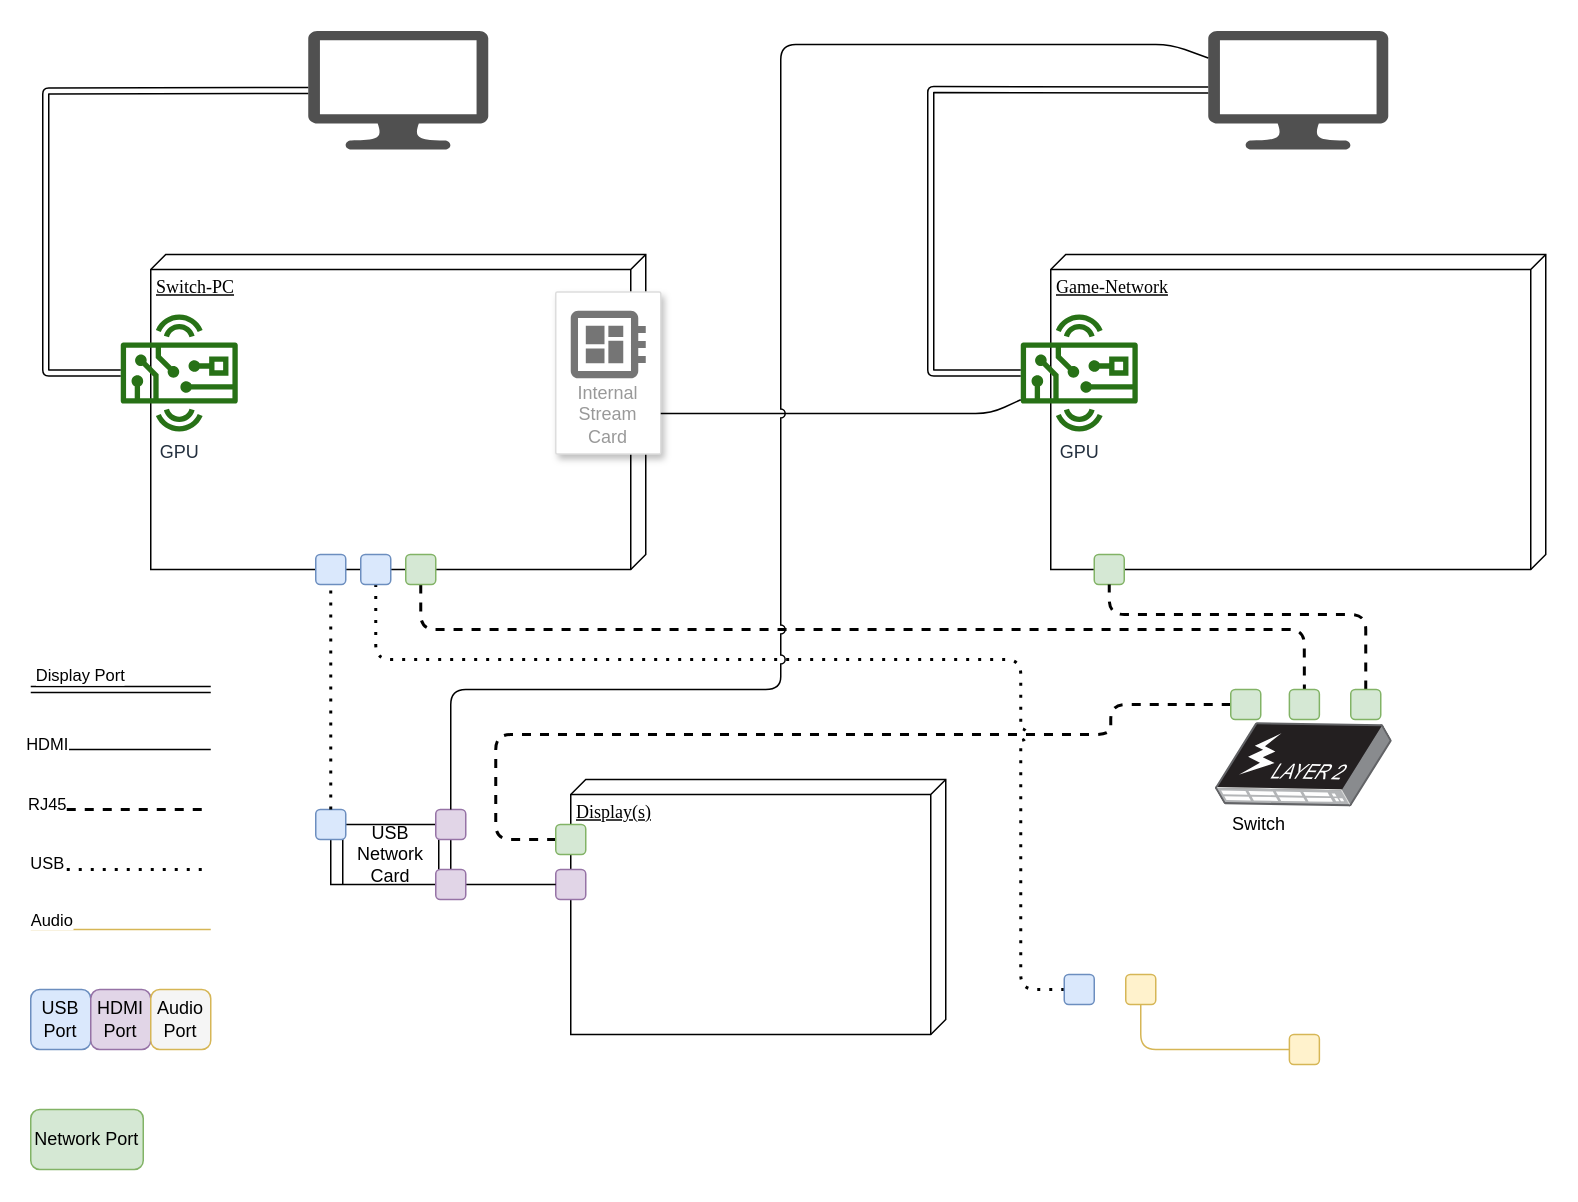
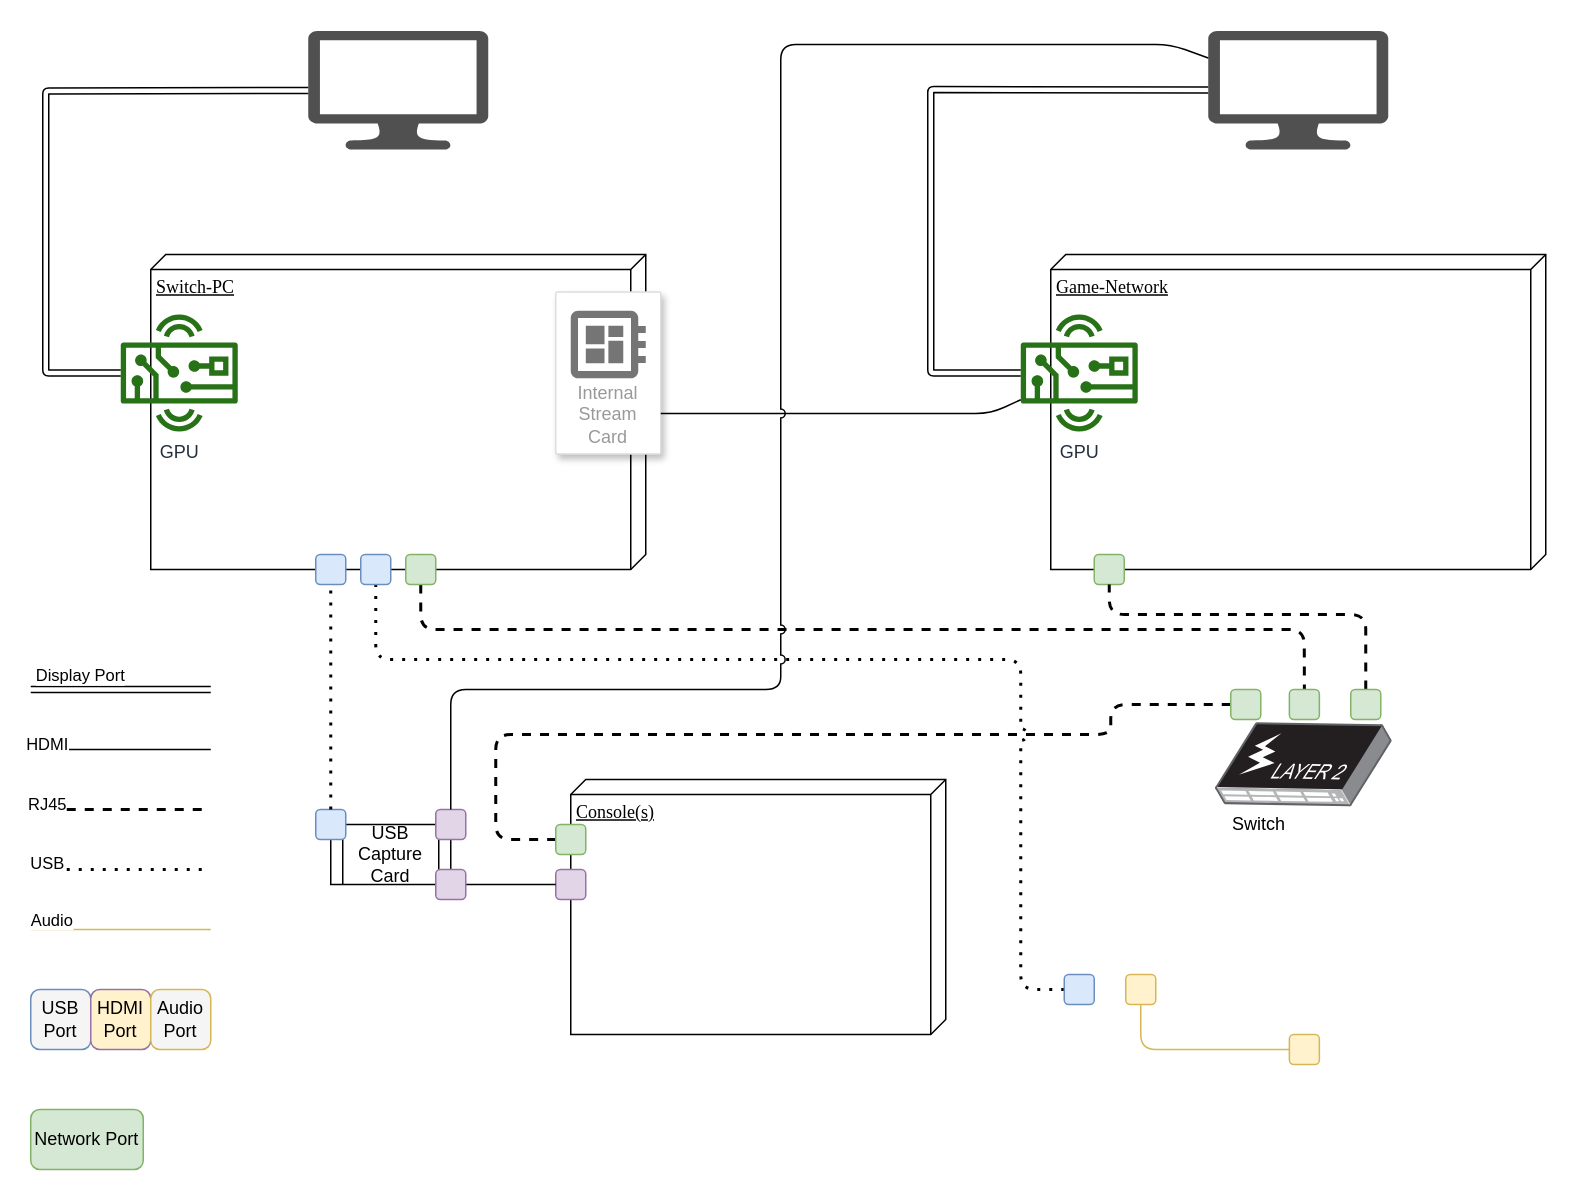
  <mxCell id="0" />
  <mxCell id="1" parent="0" />
  <mxCell id="2" value="" style="endArrow=none;dashed=1;html=1;strokeWidth=2;entryX=0;entryY=0.5;entryDx=0;entryDy=0;exitX=0;exitY=0.5;exitDx=0;exitDy=0;" edge="1" parent="1" source="48" target="47"><mxGeometry width="50" height="50" relative="1" as="geometry"><mxPoint x="790" y="489" as="sourcePoint" /><mxPoint x="300" y="619" as="targetPoint" /><Array as="points"><mxPoint x="740" y="469" /><mxPoint x="740" y="489" /><mxPoint x="330" y="489" /><mxPoint x="330" y="559" /></Array></mxGeometry></mxCell>
  <mxCell id="3" value="" style="endArrow=none;dashed=1;html=1;strokeWidth=2;exitX=0.5;exitY=1;exitDx=0;exitDy=0;jumpStyle=arc;entryX=0.5;entryY=0;entryDx=0;entryDy=0;" edge="1" parent="1" source="45" target="46"><mxGeometry width="50" height="50" relative="1" as="geometry"><mxPoint x="400" y="459" as="sourcePoint" /><mxPoint x="450" y="409" as="targetPoint" /><Array as="points"><mxPoint x="280" y="419" /><mxPoint x="869" y="419" /></Array></mxGeometry></mxCell>
  <mxCell id="4" value="Switch-PC" style="verticalAlign=top;align=left;spacingTop=8;spacingLeft=2;spacingRight=12;shape=cube;size=10;direction=south;fontStyle=4;html=1;rounded=0;shadow=0;comic=0;labelBackgroundColor=none;strokeWidth=1;fontFamily=Verdana;fontSize=12" parent="1" vertex="1"><mxGeometry x="100" y="169" width="330" height="210" as="geometry" /></mxCell>
  <mxCell id="5" value="Game-Network" style="verticalAlign=top;align=left;spacingTop=8;spacingLeft=2;spacingRight=12;shape=cube;size=10;direction=south;fontStyle=4;html=1;rounded=0;shadow=0;comic=0;labelBackgroundColor=none;strokeWidth=1;fontFamily=Verdana;fontSize=12" parent="1" vertex="1"><mxGeometry x="700" y="169" width="330" height="210" as="geometry" /></mxCell>
- <mxCell id="6" value="Display(s)" style="verticalAlign=top;align=left;spacingTop=8;spacingLeft=2;spacingRight=12;shape=cube;size=10;direction=south;fontStyle=4;html=1;rounded=0;shadow=0;comic=0;labelBackgroundColor=none;strokeWidth=1;fontFamily=Verdana;fontSize=12" parent="1" vertex="1"><mxGeometry x="380" y="519" width="250" height="170" as="geometry" /></mxCell>
+ <mxCell id="6" value="Console(s)" style="verticalAlign=top;align=left;spacingTop=8;spacingLeft=2;spacingRight=12;shape=cube;size=10;direction=south;fontStyle=4;html=1;rounded=0;shadow=0;comic=0;labelBackgroundColor=none;strokeWidth=1;fontFamily=Verdana;fontSize=12" parent="1" vertex="1"><mxGeometry x="380" y="519" width="250" height="170" as="geometry" /></mxCell>
  <mxCell id="7" value="" style="endArrow=none;html=1;" edge="1" parent="1"><mxGeometry width="50" height="50" relative="1" as="geometry"><mxPoint x="20" y="499" as="sourcePoint" /><mxPoint x="140" y="499" as="targetPoint" /></mxGeometry></mxCell>
  <mxCell id="8" value="HDMI" style="edgeLabel;html=1;align=center;verticalAlign=middle;resizable=0;points=[];" vertex="1" connectable="0" parent="7"><mxGeometry x="-0.672" y="4" relative="1" as="geometry"><mxPoint x="-10" as="offset" /></mxGeometry></mxCell>
  <mxCell id="9" value="" style="endArrow=none;dashed=1;html=1;dashPattern=1 3;strokeWidth=2;" edge="1" parent="1"><mxGeometry width="50" height="50" relative="1" as="geometry"><mxPoint x="20" y="579" as="sourcePoint" /><mxPoint x="140" y="579" as="targetPoint" /></mxGeometry></mxCell>
  <mxCell id="10" value="USB" style="edgeLabel;html=1;align=center;verticalAlign=middle;resizable=0;points=[];" vertex="1" connectable="0" parent="9"><mxGeometry x="-0.756" y="2" relative="1" as="geometry"><mxPoint x="-5" y="-3" as="offset" /></mxGeometry></mxCell>
  <mxCell id="11" value="" style="endArrow=none;dashed=1;html=1;strokeWidth=2;" edge="1" parent="1"><mxGeometry width="50" height="50" relative="1" as="geometry"><mxPoint x="20" y="539" as="sourcePoint" /><mxPoint x="140" y="539" as="targetPoint" /></mxGeometry></mxCell>
  <mxCell id="12" value="RJ45" style="edgeLabel;html=1;align=center;verticalAlign=middle;resizable=0;points=[];" vertex="1" connectable="0" parent="11"><mxGeometry x="-0.622" y="4" relative="1" as="geometry"><mxPoint x="-13" as="offset" /></mxGeometry></mxCell>
  <mxCell id="13" value="" style="endArrow=none;dashed=1;html=1;dashPattern=1 3;strokeWidth=2;exitX=0;exitY=0.5;exitDx=0;exitDy=0;entryX=0.5;entryY=1;entryDx=0;entryDy=0;jumpStyle=arc;" edge="1" parent="1" source="57" target="37"><mxGeometry width="50" height="50" relative="1" as="geometry"><mxPoint x="400" y="559" as="sourcePoint" /><mxPoint x="260" y="619" as="targetPoint" /><Array as="points"><mxPoint x="680" y="659" /><mxPoint x="680" y="439" /><mxPoint x="250" y="439" /></Array></mxGeometry></mxCell>
- <mxCell id="14" value="USB Port" style="rounded=1;whiteSpace=wrap;html=1;fillColor=#dae8fc;strokeColor=#6c8ebf;" vertex="1" parent="1"><mxGeometry x="20" y="659" width="40" height="40" as="geometry" /></mxCell>
- <mxCell id="15" value="HDMI Port" style="rounded=1;whiteSpace=wrap;html=1;fillColor=#e1d5e7;strokeColor=#9673a6;" vertex="1" parent="1"><mxGeometry x="60" y="659" width="40" height="40" as="geometry" /></mxCell>
+ <mxCell id="14" value="USB Port" style="rounded=1;whiteSpace=wrap;html=1;fillColor=#f5f5f5;strokeColor=#6c8ebf;" vertex="1" parent="1"><mxGeometry x="20" y="659" width="40" height="40" as="geometry" /></mxCell>
+ <mxCell id="15" value="HDMI Port" style="rounded=1;whiteSpace=wrap;html=1;fillColor=#fff2cc;strokeColor=#9673a6;" vertex="1" parent="1"><mxGeometry x="60" y="659" width="40" height="40" as="geometry" /></mxCell>
  <mxCell id="16" value="" style="rounded=1;whiteSpace=wrap;html=1;fillColor=#e1d5e7;strokeColor=#9673a6;" vertex="1" parent="1"><mxGeometry x="370" y="579" width="20" height="20" as="geometry" /></mxCell>
  <mxCell id="17" value="" style="endArrow=none;html=1;exitX=1;exitY=0.5;exitDx=0;exitDy=0;entryX=0;entryY=0.5;entryDx=0;entryDy=0;" edge="1" parent="1" source="23" target="16"><mxGeometry width="50" height="50" relative="1" as="geometry"><mxPoint x="500" y="429" as="sourcePoint" /><mxPoint x="550" y="379" as="targetPoint" /></mxGeometry></mxCell>
  <mxCell id="18" value="" style="group" vertex="1" connectable="0" parent="1"><mxGeometry x="220" y="539" width="90" height="60" as="geometry" /></mxCell>
  <mxCell id="19" value="" style="group" vertex="1" connectable="0" parent="18"><mxGeometry x="-10" width="100" height="60" as="geometry" /></mxCell>
- <mxCell id="20" value="USB Network Card" style="shape=process;whiteSpace=wrap;html=1;backgroundOutline=1;" vertex="1" parent="19"><mxGeometry x="10" y="10" width="80" height="40" as="geometry" /></mxCell>
+ <mxCell id="20" value="USB Capture Card" style="shape=process;whiteSpace=wrap;html=1;backgroundOutline=1;" vertex="1" parent="19"><mxGeometry x="10" y="10" width="80" height="40" as="geometry" /></mxCell>
  <mxCell id="21" value="" style="rounded=1;whiteSpace=wrap;html=1;fillColor=#e1d5e7;strokeColor=#9673a6;" vertex="1" parent="19"><mxGeometry x="80" width="20" height="20" as="geometry" /></mxCell>
  <mxCell id="22" value="" style="rounded=1;whiteSpace=wrap;html=1;fillColor=#dae8fc;strokeColor=#6c8ebf;" vertex="1" parent="19"><mxGeometry width="20" height="20" as="geometry" /></mxCell>
  <mxCell id="23" value="" style="rounded=1;whiteSpace=wrap;html=1;fillColor=#e1d5e7;strokeColor=#9673a6;" vertex="1" parent="19"><mxGeometry x="80" y="40" width="20" height="20" as="geometry" /></mxCell>
  <mxCell id="24" value="" style="endArrow=none;dashed=1;html=1;dashPattern=1 3;strokeWidth=2;exitX=0.5;exitY=0;exitDx=0;exitDy=0;entryX=0.5;entryY=1;entryDx=0;entryDy=0;" edge="1" parent="1" source="22" target="25"><mxGeometry width="50" height="50" relative="1" as="geometry"><mxPoint x="500" y="429" as="sourcePoint" /><mxPoint x="550" y="379" as="targetPoint" /></mxGeometry></mxCell>
  <mxCell id="25" value="" style="rounded=1;whiteSpace=wrap;html=1;fillColor=#dae8fc;strokeColor=#6c8ebf;" vertex="1" parent="1"><mxGeometry x="210" y="369" width="20" height="20" as="geometry" /></mxCell>
  <mxCell id="26" value="Internal Stream Card" style="strokeColor=#dddddd;shadow=1;strokeWidth=1;rounded=1;absoluteArcSize=1;arcSize=2;labelPosition=center;verticalLabelPosition=middle;align=center;verticalAlign=bottom;spacingLeft=0;fontColor=#999999;fontSize=12;whiteSpace=wrap;spacingBottom=2;" vertex="1" parent="1"><mxGeometry x="370" y="194" width="70" height="108" as="geometry" /></mxCell>
  <mxCell id="27" value="" style="dashed=0;connectable=0;html=1;fillColor=#757575;strokeColor=none;shape=mxgraph.gcp2.circuit_board;part=1;" vertex="1" parent="26"><mxGeometry x="0.5" width="50" height="45" relative="1" as="geometry"><mxPoint x="-25" y="12.5" as="offset" /></mxGeometry></mxCell>
  <mxCell id="28" value="GPU" style="outlineConnect=0;fontColor=#232F3E;gradientColor=none;fillColor=#277116;strokeColor=none;dashed=0;verticalLabelPosition=bottom;verticalAlign=top;align=center;html=1;fontSize=12;fontStyle=0;aspect=fixed;pointerEvents=1;shape=mxgraph.aws4.hardware_board;" vertex="1" parent="1"><mxGeometry x="680" y="209" width="78" height="78" as="geometry" /></mxCell>
  <mxCell id="29" value="" style="pointerEvents=1;shadow=0;dashed=0;html=1;strokeColor=none;fillColor=#505050;labelPosition=center;verticalLabelPosition=bottom;verticalAlign=top;outlineConnect=0;align=center;shape=mxgraph.office.devices.lcd_monitor;" vertex="1" parent="1"><mxGeometry x="805" y="20" width="120" height="79" as="geometry" /></mxCell>
  <mxCell id="30" value="" style="pointerEvents=1;shadow=0;dashed=0;html=1;strokeColor=none;fillColor=#505050;labelPosition=center;verticalLabelPosition=bottom;verticalAlign=top;outlineConnect=0;align=center;shape=mxgraph.office.devices.lcd_monitor;" vertex="1" parent="1"><mxGeometry x="205" y="20" width="120" height="79" as="geometry" /></mxCell>
  <mxCell id="31" value="" style="shape=link;html=1;" edge="1" parent="1"><mxGeometry width="100" relative="1" as="geometry"><mxPoint x="20" y="459" as="sourcePoint" /><mxPoint x="140" y="459" as="targetPoint" /></mxGeometry></mxCell>
  <mxCell id="32" value="Display Port" style="edgeLabel;html=1;align=center;verticalAlign=middle;resizable=0;points=[];" vertex="1" connectable="0" parent="31"><mxGeometry x="-0.727" y="-3" relative="1" as="geometry"><mxPoint x="16" y="-13" as="offset" /></mxGeometry></mxCell>
  <mxCell id="33" value="" style="endArrow=none;html=1;exitX=1;exitY=0.75;exitDx=0;exitDy=0;" edge="1" parent="1" source="26" target="28"><mxGeometry width="50" height="50" relative="1" as="geometry"><mxPoint x="500" y="409" as="sourcePoint" /><mxPoint x="670" y="261" as="targetPoint" /><Array as="points"><mxPoint x="660" y="275" /></Array></mxGeometry></mxCell>
  <mxCell id="34" value="" style="shape=link;html=1;" edge="1" parent="1" source="29" target="28"><mxGeometry width="100" relative="1" as="geometry"><mxPoint x="620" y="59" as="sourcePoint" /><mxPoint x="660" y="189" as="targetPoint" /><Array as="points"><mxPoint x="620" y="59" /><mxPoint x="620" y="248" /></Array></mxGeometry></mxCell>
  <mxCell id="35" value="GPU" style="outlineConnect=0;fontColor=#232F3E;gradientColor=none;fillColor=#277116;strokeColor=none;dashed=0;verticalLabelPosition=bottom;verticalAlign=top;align=center;html=1;fontSize=12;fontStyle=0;aspect=fixed;pointerEvents=1;shape=mxgraph.aws4.hardware_board;" vertex="1" parent="1"><mxGeometry x="80" y="209" width="78" height="78" as="geometry" /></mxCell>
  <mxCell id="36" value="" style="shape=link;html=1;" edge="1" parent="1" source="30" target="35"><mxGeometry width="100" relative="1" as="geometry"><mxPoint x="-10" y="209" as="sourcePoint" /><mxPoint x="90" y="209" as="targetPoint" /><Array as="points"><mxPoint x="30" y="60" /><mxPoint x="30" y="248" /></Array></mxGeometry></mxCell>
  <mxCell id="37" value="" style="rounded=1;whiteSpace=wrap;html=1;fillColor=#dae8fc;strokeColor=#6c8ebf;" vertex="1" parent="1"><mxGeometry x="240" y="369" width="20" height="20" as="geometry" /></mxCell>
  <mxCell id="38" value="" style="endArrow=none;html=1;exitX=0.5;exitY=0;exitDx=0;exitDy=0;jumpStyle=arc;" edge="1" parent="1" source="21" target="29"><mxGeometry width="50" height="50" relative="1" as="geometry"><mxPoint x="470" y="409" as="sourcePoint" /><mxPoint x="520" y="39" as="targetPoint" /><Array as="points"><mxPoint x="300" y="459" /><mxPoint x="520" y="459" /><mxPoint x="520" y="29" /><mxPoint x="780" y="29" /></Array></mxGeometry></mxCell>
  <mxCell id="39" value="" style="points=[];aspect=fixed;html=1;align=center;shadow=0;dashed=0;image;image=img/lib/allied_telesis/switch/Switch_48_port_L2_POE.svg;rotation=-30;" vertex="1" parent="1"><mxGeometry x="810" y="469" width="118.18" height="80" as="geometry" /></mxCell>
  <mxCell id="40" value="" style="endArrow=none;html=1;fillColor=#fff2cc;strokeColor=#d6b656;" edge="1" parent="1"><mxGeometry width="50" height="50" relative="1" as="geometry"><mxPoint x="20" y="619" as="sourcePoint" /><mxPoint x="140" y="619" as="targetPoint" /></mxGeometry></mxCell>
  <mxCell id="41" value="Audio" style="edgeLabel;html=1;align=center;verticalAlign=middle;resizable=0;points=[];" vertex="1" connectable="0" parent="40"><mxGeometry x="-0.672" y="4" relative="1" as="geometry"><mxPoint x="-7" y="-3" as="offset" /></mxGeometry></mxCell>
  <mxCell id="42" value="" style="endArrow=none;html=1;fillColor=#fff2cc;strokeColor=#d6b656;exitX=0.5;exitY=1;exitDx=0;exitDy=0;entryX=0;entryY=0.5;entryDx=0;entryDy=0;" edge="1" parent="1" source="59" target="55"><mxGeometry width="50" height="50" relative="1" as="geometry"><mxPoint x="638" y="779" as="sourcePoint" /><mxPoint x="758" y="779" as="targetPoint" /><Array as="points"><mxPoint x="760" y="699" /></Array></mxGeometry></mxCell>
  <mxCell id="43" value="Audio Port" style="rounded=1;whiteSpace=wrap;html=1;fillColor=#f5f5f5;strokeColor=#d6b656;" vertex="1" parent="1"><mxGeometry x="100" y="659" width="40" height="40" as="geometry" /></mxCell>
  <mxCell id="44" value="Network Port" style="rounded=1;whiteSpace=wrap;html=1;fillColor=#d5e8d4;strokeColor=#82b366;" vertex="1" parent="1"><mxGeometry x="20" y="739" width="75" height="40" as="geometry" /></mxCell>
  <mxCell id="45" value="" style="rounded=1;whiteSpace=wrap;html=1;fillColor=#d5e8d4;strokeColor=#82b366;" vertex="1" parent="1"><mxGeometry x="270" y="369" width="20" height="20" as="geometry" /></mxCell>
  <mxCell id="46" value="" style="rounded=1;whiteSpace=wrap;html=1;fillColor=#d5e8d4;strokeColor=#82b366;" vertex="1" parent="1"><mxGeometry x="859.09" y="459" width="20" height="20" as="geometry" /></mxCell>
  <mxCell id="47" value="" style="rounded=1;whiteSpace=wrap;html=1;fillColor=#d5e8d4;strokeColor=#82b366;" vertex="1" parent="1"><mxGeometry x="370" y="549" width="20" height="20" as="geometry" /></mxCell>
  <mxCell id="48" value="" style="rounded=1;whiteSpace=wrap;html=1;fillColor=#d5e8d4;strokeColor=#82b366;" vertex="1" parent="1"><mxGeometry x="820" y="459" width="20" height="20" as="geometry" /></mxCell>
  <mxCell id="49" value="" style="rounded=1;whiteSpace=wrap;html=1;fillColor=#d5e8d4;strokeColor=#82b366;" vertex="1" parent="1"><mxGeometry x="729" y="369" width="20" height="20" as="geometry" /></mxCell>
  <mxCell id="50" value="" style="endArrow=none;dashed=1;html=1;strokeWidth=2;entryX=0.5;entryY=1;entryDx=0;entryDy=0;exitX=0.5;exitY=0;exitDx=0;exitDy=0;" edge="1" parent="1" source="51" target="49"><mxGeometry width="50" height="50" relative="1" as="geometry"><mxPoint x="940" y="609" as="sourcePoint" /><mxPoint x="990" y="559" as="targetPoint" /><Array as="points"><mxPoint x="910" y="409" /><mxPoint x="739" y="409" /></Array></mxGeometry></mxCell>
  <mxCell id="51" value="" style="rounded=1;whiteSpace=wrap;html=1;fillColor=#d5e8d4;strokeColor=#82b366;" vertex="1" parent="1"><mxGeometry x="900" y="459" width="20" height="20" as="geometry" /></mxCell>
  <mxCell id="52" value="Switch" style="text;html=1;strokeColor=none;fillColor=none;align=center;verticalAlign=middle;whiteSpace=wrap;rounded=0;" vertex="1" parent="1"><mxGeometry x="819.09" y="539" width="40" height="20" as="geometry" /></mxCell>
  <mxCell id="53" value="" style="group" vertex="1" connectable="0" parent="1"><mxGeometry x="859.09" y="619" width="80" height="90" as="geometry" /></mxCell>
  <mxCell id="54" value="" style="shape=image;html=1;verticalAlign=top;verticalLabelPosition=bottom;labelBackgroundColor=#ffffff;imageAspect=0;aspect=fixed;image=https://cdn2.iconfinder.com/data/icons/cute-tech-icon-set-1/512/Headphones-128.png" vertex="1" parent="53"><mxGeometry width="80" height="80" as="geometry" /></mxCell>
  <mxCell id="55" value="" style="rounded=1;whiteSpace=wrap;html=1;fillColor=#fff2cc;strokeColor=#d6b656;" vertex="1" parent="53"><mxGeometry y="70" width="20" height="20" as="geometry" /></mxCell>
  <mxCell id="56" value="" style="group" vertex="1" connectable="0" parent="1"><mxGeometry x="700" y="579" width="80" height="90" as="geometry" /></mxCell>
  <mxCell id="57" value="" style="rounded=1;whiteSpace=wrap;html=1;fillColor=#dae8fc;strokeColor=#6c8ebf;" vertex="1" parent="56"><mxGeometry x="9" y="70" width="20" height="20" as="geometry" /></mxCell>
  <mxCell id="58" value="" style="shape=image;html=1;verticalAlign=top;verticalLabelPosition=bottom;labelBackgroundColor=#ffffff;imageAspect=0;aspect=fixed;image=https://cdn4.iconfinder.com/data/icons/basic-ui-2-line/32/microphone-mic-speak-voice-recorder-128.png" vertex="1" parent="56"><mxGeometry width="80" height="80" as="geometry" /></mxCell>
  <mxCell id="59" value="" style="rounded=1;whiteSpace=wrap;html=1;fillColor=#fff2cc;strokeColor=#d6b656;" vertex="1" parent="56"><mxGeometry x="50" y="70" width="20" height="20" as="geometry" /></mxCell>
